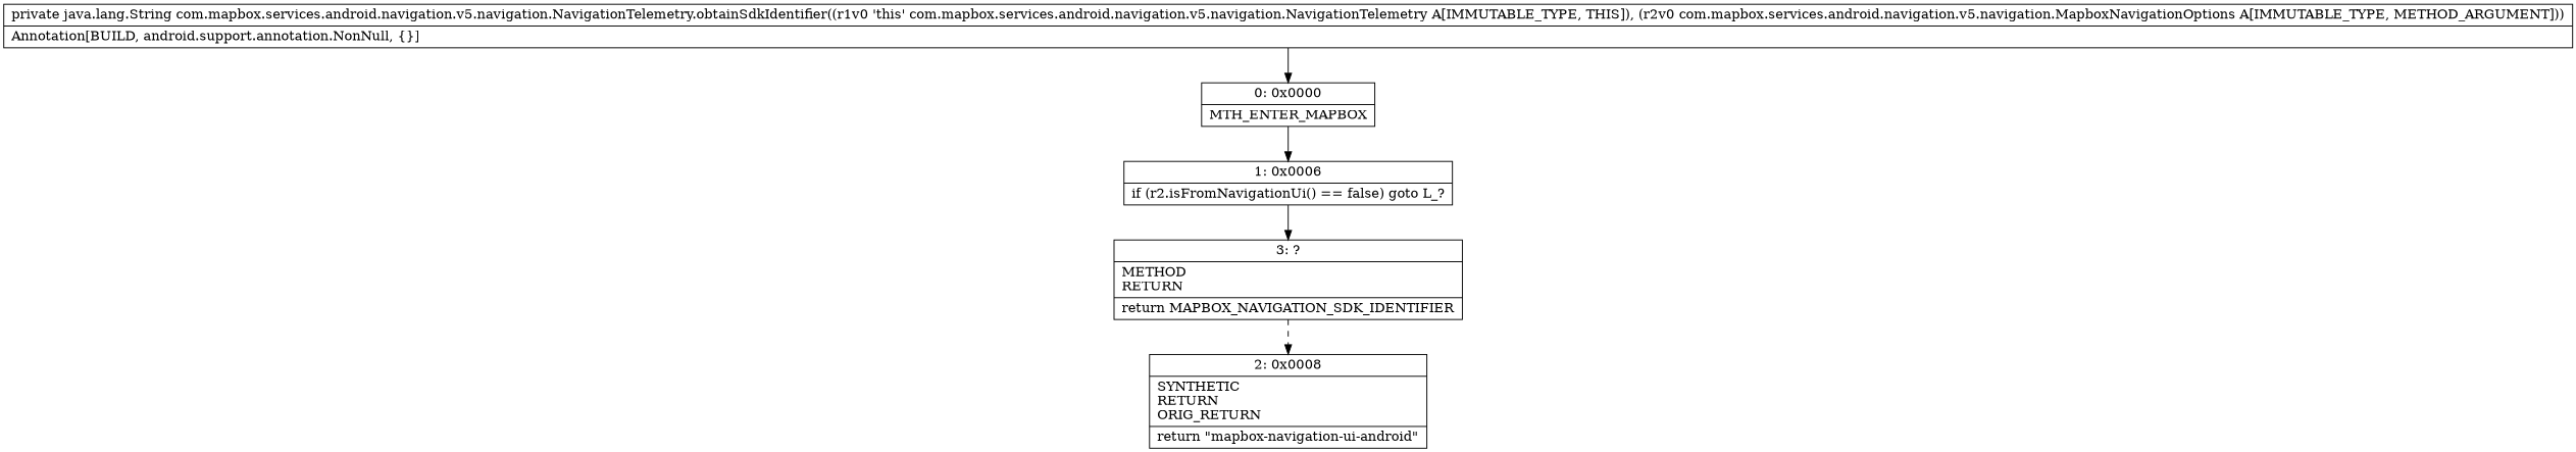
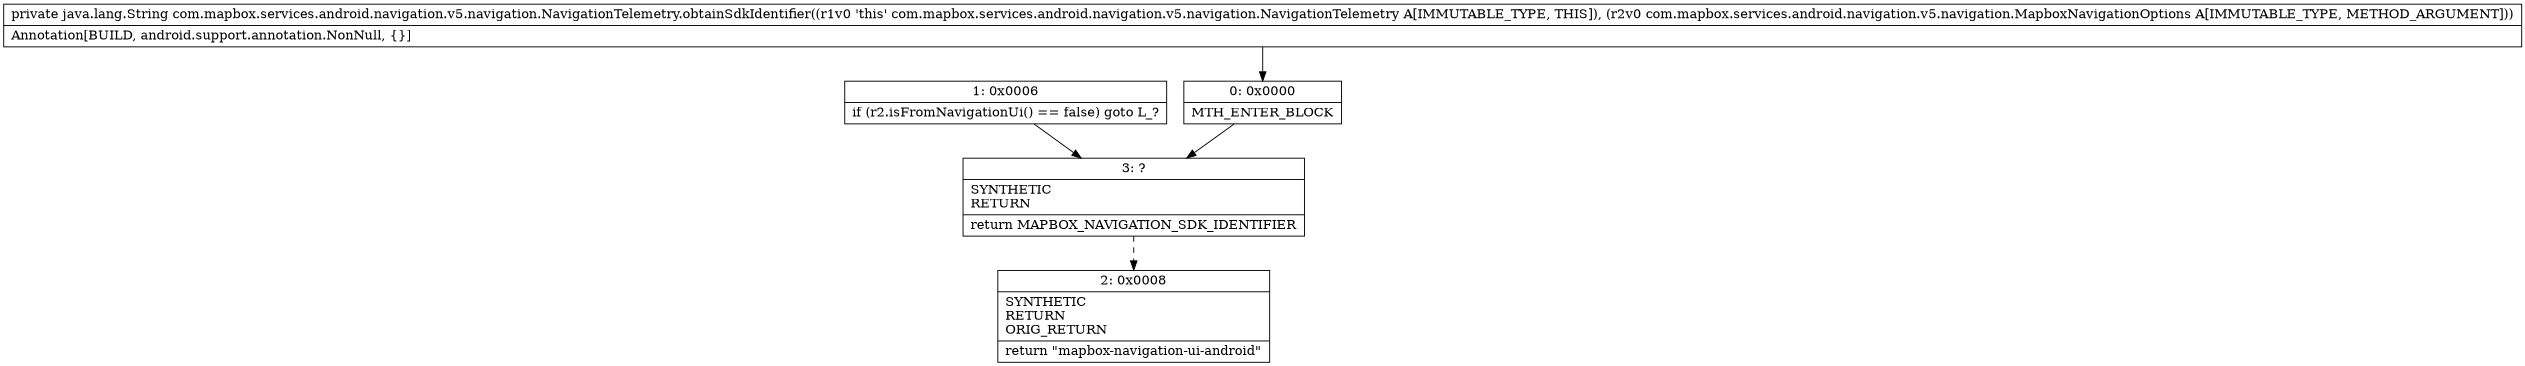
  digraph {
    node [shape=record]
-   n1 [label="{0\:\ 0x0000|MTH_ENTER_MAPBOX\l}"]
+   n1 [label="{0\:\ 0x0000|MTH_ENTER_BLOCK\l}"]
    n2 [label="{1\:\ 0x0006|if (r2.isFromNavigationUi() == false) goto L_?\l}"]
-   n3 [label="{3\:\ ?|METHOD\lRETURN\l|return MAPBOX_NAVIGATION_SDK_IDENTIFIER\l}"]
+   n3 [label="{3\:\ ?|SYNTHETIC\lRETURN\l|return MAPBOX_NAVIGATION_SDK_IDENTIFIER\l}"]
    n4 [label="{2\:\ 0x0008|SYNTHETIC\lRETURN\lORIG_RETURN\l|return \"mapbox\-navigation\-ui\-android\"\l}"]
    n5 [label="{private java.lang.String com.mapbox.services.android.navigation.v5.navigation.NavigationTelemetry.obtainSdkIdentifier((r1v0 'this' com.mapbox.services.android.navigation.v5.navigation.NavigationTelemetry A[IMMUTABLE_TYPE, THIS]), (r2v0 com.mapbox.services.android.navigation.v5.navigation.MapboxNavigationOptions A[IMMUTABLE_TYPE, METHOD_ARGUMENT]))  | Annotation[BUILD, android.support.annotation.NonNull, \{\}]\l}"]
-   n1 -> n2
+   n1 -> n3
    n2 -> n3
    n3 -> n4 [style=dashed]
    n5 -> n1
  }
